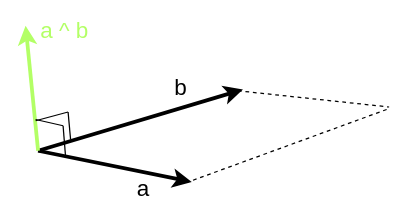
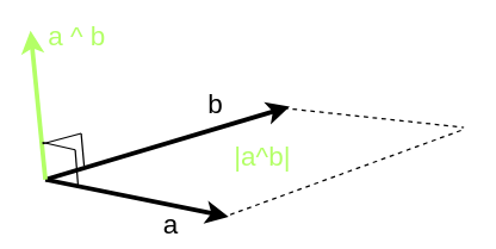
  <mxCell id="0" />
  <mxCell id="1" parent="0" />
  <mxCell id="2" value="" style="endArrow=classic;html=1;strokeWidth=3;" parent="1" edge="1"><mxGeometry width="50" height="50" relative="1" as="geometry"><mxPoint x="30" y="120" as="sourcePoint" /><mxPoint x="153" y="145" as="targetPoint" /></mxGeometry></mxCell>
  <mxCell id="3" value="a" style="edgeLabel;html=1;align=center;verticalAlign=middle;resizable=0;points=[];fontSize=18;labelBackgroundColor=none;" parent="2" vertex="1" connectable="0"><mxGeometry x="0.385" relative="1" as="geometry"><mxPoint x="-2" y="13" as="offset" /></mxGeometry></mxCell>
  <mxCell id="4" value="" style="endArrow=classic;html=1;strokeWidth=3;" parent="1" edge="1"><mxGeometry width="50" height="50" relative="1" as="geometry"><mxPoint x="30" y="120" as="sourcePoint" /><mxPoint x="194" y="71" as="targetPoint" /></mxGeometry></mxCell>
  <mxCell id="5" value="b" style="edgeLabel;html=1;align=center;verticalAlign=middle;resizable=0;points=[];fontSize=18;labelBackgroundColor=none;" parent="4" vertex="1" connectable="0"><mxGeometry x="0.483" y="-1" relative="1" as="geometry"><mxPoint x="-8" y="-15" as="offset" /></mxGeometry></mxCell>
  <mxCell id="6" value="" style="endArrow=classic;html=1;strokeWidth=3;fillColor=#cce5ff;strokeColor=#B3FF66;" parent="1" edge="1"><mxGeometry width="50" height="50" relative="1" as="geometry"><mxPoint x="30" y="120" as="sourcePoint" /><mxPoint x="20" y="20" as="targetPoint" /></mxGeometry></mxCell>
  <mxCell id="7" value="a ^ b" style="edgeLabel;html=1;align=center;verticalAlign=middle;resizable=0;points=[];fontSize=18;fontColor=#B3FF66;labelBackgroundColor=none;" parent="6" vertex="1" connectable="0"><mxGeometry x="0.288" y="-2" relative="1" as="geometry"><mxPoint x="25" y="-32" as="offset" /></mxGeometry></mxCell>
  <mxCell id="8" value="" style="endArrow=none;html=1;" parent="1" edge="1"><mxGeometry width="50" height="50" relative="1" as="geometry"><mxPoint x="50" y="100" as="sourcePoint" /><mxPoint x="28" y="95" as="targetPoint" /></mxGeometry></mxCell>
  <mxCell id="9" value="" style="endArrow=none;html=1;strokeWidth=1;" parent="1" edge="1"><mxGeometry width="50" height="50" relative="1" as="geometry"><mxPoint x="52" y="125" as="sourcePoint" /><mxPoint x="50" y="100" as="targetPoint" /></mxGeometry></mxCell>
  <mxCell id="10" value="" style="endArrow=none;html=1;" parent="1" edge="1"><mxGeometry width="50" height="50" relative="1" as="geometry"><mxPoint x="54" y="89" as="sourcePoint" /><mxPoint x="28" y="96" as="targetPoint" /></mxGeometry></mxCell>
  <mxCell id="11" value="" style="endArrow=none;html=1;" parent="1" edge="1"><mxGeometry width="50" height="50" relative="1" as="geometry"><mxPoint x="54" y="89" as="sourcePoint" /><mxPoint x="56" y="111" as="targetPoint" /></mxGeometry></mxCell>
  <mxCell id="12" value="" style="endArrow=none;html=1;dashed=1;" parent="1" edge="1"><mxGeometry width="50" height="50" relative="1" as="geometry"><mxPoint x="309" y="87" as="sourcePoint" /><mxPoint x="153" y="144" as="targetPoint" /></mxGeometry></mxCell>
  <mxCell id="13" value="" style="endArrow=none;html=1;dashed=1;" parent="1" edge="1"><mxGeometry width="50" height="50" relative="1" as="geometry"><mxPoint x="190" y="72" as="sourcePoint" /><mxPoint x="311" y="85" as="targetPoint" /></mxGeometry></mxCell>
+ <mxCell id="14" value="|a^b|" style="text;html=1;strokeColor=none;fillColor=none;align=center;verticalAlign=middle;whiteSpace=wrap;rounded=0;labelBackgroundColor=none;fontSize=18;fontColor=#B3FF66;" parent="1" vertex="1"><mxGeometry x="156" y="95" width="40" height="20" as="geometry" /></mxCell>
